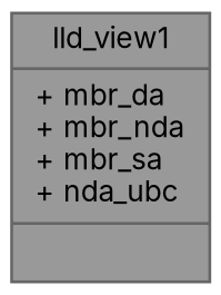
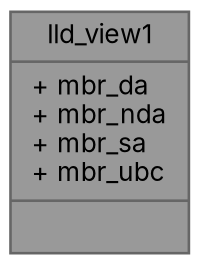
  digraph {
    fontname=Inter
-   n1 [color=gray40 fillcolor=grey60 fontcolor=black fontname=Inter fontsize=10 height=0.2 label="{lld_view1\n|+ mbr_da\l+ mbr_nda\l+ mbr_sa\l+ nda_ubc\l|}" shape=record style=filled width=0.4]
+   n1 [color=gray40 fillcolor=grey60 fontcolor=black fontname=Inter fontsize=10 height=0.2 label="{lld_view1\n|+ mbr_da\l+ mbr_nda\l+ mbr_sa\l+ mbr_ubc\l|}" shape=record style=filled width=0.4]
  }
